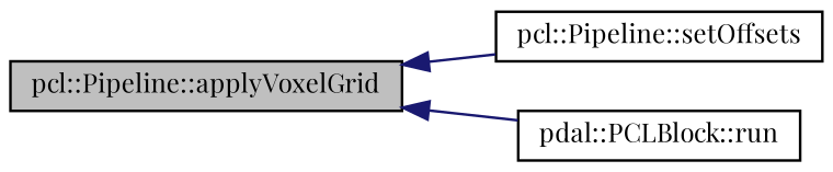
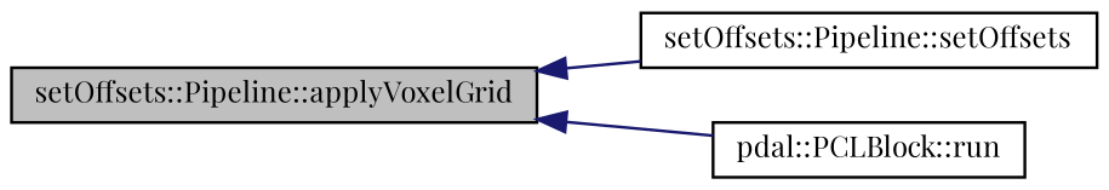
  digraph {
    fontname="Playfair Display"
    rankdir=LR
    node [color=black fillcolor=white fontname="Playfair Display" fontsize=10 shape=record style=filled]
    edge [color=midnightblue dir=back fontname="Playfair Display" fontsize=10 labelfontname=Helvetica labelfontsize=10 style=solid]
-   n1 [fillcolor=grey75 fontcolor=black height=0.2 label="pcl::Pipeline::applyVoxelGrid" width=0.4]
-   n2 [height=0.2 label="pcl::Pipeline::setOffsets" width=0.4]
+   n1 [fillcolor=grey75 fontcolor=black height=0.2 label="setOffsets::Pipeline::applyVoxelGrid" width=0.4]
+   n2 [height=0.2 label="setOffsets::Pipeline::setOffsets" width=0.4]
    n3 [height=0.2 label="pdal::PCLBlock::run" width=0.4]
    n1 -> n2
    n1 -> n3
  }
